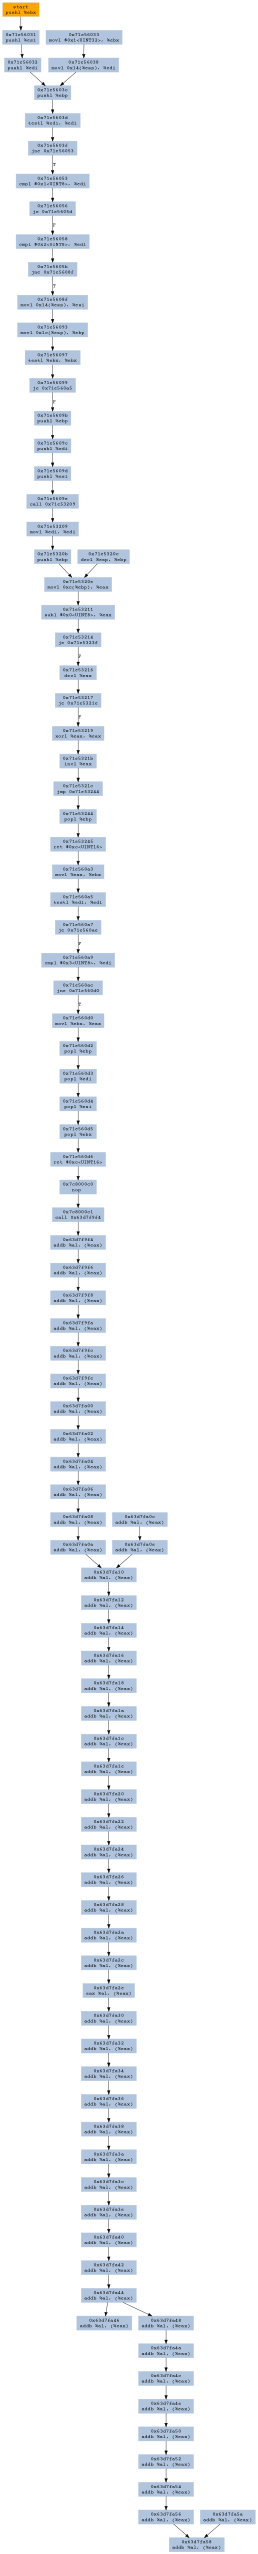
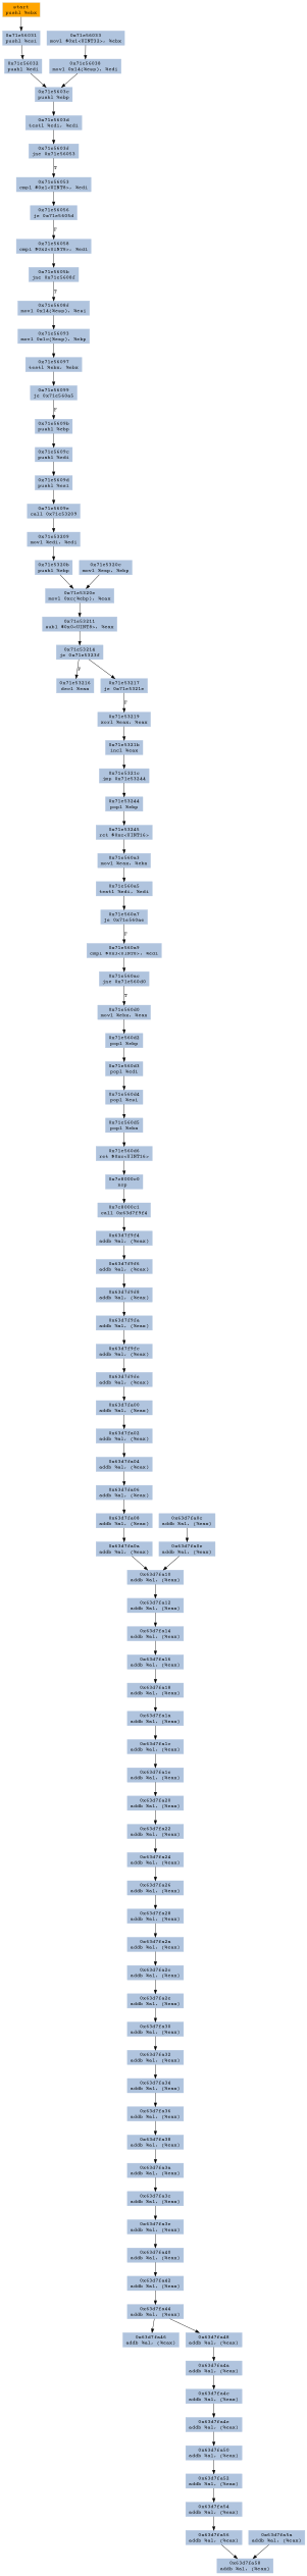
  digraph {
    fontname="Courier Prime"
    node [color=lightsteelblue fillcolor=lightsteelblue fontname="Courier Prime" shape=rectangle style=filled]
    edge [color="#000000" fontname="Courier Prime"]
    n1 [color=lightgrey fillcolor=orange label="start\npushl %ebx"]
    n2 [label="0x71e56031\npushl %esi"]
    n3 [label="0x71e56032\npushl %edi"]
    n4 [label="0x71e5603c\npushl %ebp"]
    n5 [label="0x71e56033\nmovl $0x1<UINT32>, %ebx"]
    n6 [label="0x71e56038\nmovl 0x14(%esp), %edi"]
    n7 [label="0x71e5603d\ntestl %edi, %edi"]
    n8 [label="0x71e5603f\njne 0x71e56053"]
    n9 [label="0x71e56053\ncmpl $0x1<UINT8>, %edi"]
    n10 [label="0x71e56056\nje 0x71e5605d"]
    n11 [label="0x71e56058\ncmpl $0x2<UINT8>, %edi"]
    n12 [label="0x71e5605b\njne 0x71e5608f"]
    n13 [label="0x71e5608f\nmovl 0x14(%esp), %esi"]
    n14 [label="0x71e56093\nmovl 0x1c(%esp), %ebp"]
    n15 [label="0x71e56097\ntestl %ebx, %ebx"]
    n16 [label="0x71e56099\nje 0x71e560a5"]
    n17 [label="0x71e5609b\npushl %ebp"]
    n18 [label="0x71e5609c\npushl %edi"]
    n19 [label="0x71e5609d\npushl %esi"]
    n20 [label="0x71e5609e\ncall 0x71e53209"]
    n21 [label="0x71e53209\nmovl %edi, %edi"]
    n22 [label="0x71e5320b\npushl %ebp"]
    n23 [label="0x71e5320e\nmovl 0xc(%ebp), %eax"]
-   n24 [label="0x71e5320c\ndecl %esp, %ebp"]
+   n24 [label="0x71e5320c\nmovl %esp, %ebp"]
    n25 [label="0x71e53211\nsubl $0x0<UINT8>, %eax"]
    n26 [label="0x71e53214\nje 0x71e5323f"]
    n27 [label="0x71e53216\ndecl %eax"]
    n28 [label="0x71e53217\nje 0x71e5321e"]
    n29 [label="0x71e53219\nxorl %eax, %eax"]
    n30 [label="0x71e5321b\nincl %eax"]
    n31 [label="0x71e5321c\njmp 0x71e53244"]
    n32 [label="0x71e53244\npopl %ebp"]
    n33 [label="0x71e53245\nret $0xc<UINT16>"]
    n34 [label="0x71e560a3\nmovl %eax, %ebx"]
    n35 [label="0x71e560a5\ntestl %edi, %edi"]
    n36 [label="0x71e560a7\nje 0x71e560ae"]
    n37 [label="0x71e560a9\ncmpl $0x3<UINT8>, %edi"]
    n38 [label="0x71e560ac\njne 0x71e560d0"]
    n39 [label="0x71e560d0\nmovl %ebx, %eax"]
    n40 [label="0x71e560d2\npopl %ebp"]
    n41 [label="0x71e560d3\npopl %edi"]
    n42 [label="0x71e560d4\npopl %esi"]
    n43 [label="0x71e560d5\npopl %ebx"]
    n44 [label="0x71e560d6\nret $0xc<UINT16>"]
    n45 [label="0x7c8000c0\nnop "]
    n46 [label="0x7c8000c1\ncall 0x63d7f9f4"]
    n47 [label="0x63d7f9f4\naddb %al, (%eax)"]
    n48 [label="0x63d7f9f6\naddb %al, (%eax)"]
    n49 [label="0x63d7f9f8\naddb %al, (%eax)"]
    n50 [label="0x63d7f9fa\naddb %al, (%eax)"]
    n51 [label="0x63d7f9fc\naddb %al, (%eax)"]
    n52 [label="0x63d7f9fe\naddb %al, (%eax)"]
    n53 [label="0x63d7fa00\naddb %al, (%eax)"]
    n54 [label="0x63d7fa02\naddb %al, (%eax)"]
    n55 [label="0x63d7fa04\naddb %al, (%eax)"]
    n56 [label="0x63d7fa06\naddb %al, (%eax)"]
    n57 [label="0x63d7fa08\naddb %al, (%eax)"]
    n58 [label="0x63d7fa0a\naddb %al, (%eax)"]
    n59 [label="0x63d7fa10\naddb %al, (%eax)"]
    n60 [label="0x63d7fa0c\naddb %al, (%eax)"]
    n61 [label="0x63d7fa0e\naddb %al, (%eax)"]
    n62 [label="0x63d7fa12\naddb %al, (%eax)"]
    n63 [label="0x63d7fa14\naddb %al, (%eax)"]
    n64 [label="0x63d7fa16\naddb %al, (%eax)"]
    n65 [label="0x63d7fa18\naddb %al, (%eax)"]
    n66 [label="0x63d7fa1a\naddb %al, (%eax)"]
    n67 [label="0x63d7fa1c\naddb %al, (%eax)"]
    n68 [label="0x63d7fa1e\naddb %al, (%eax)"]
    n69 [label="0x63d7fa20\naddb %al, (%eax)"]
    n70 [label="0x63d7fa22\naddb %al, (%eax)"]
    n71 [label="0x63d7fa24\naddb %al, (%eax)"]
    n72 [label="0x63d7fa26\naddb %al, (%eax)"]
    n73 [label="0x63d7fa28\naddb %al, (%eax)"]
    n74 [label="0x63d7fa2a\naddb %al, (%eax)"]
    n75 [label="0x63d7fa2c\naddb %al, (%eax)"]
-   n76 [label="0x63d7fa2e\neax %al, (%eax)"]
+   n76 [label="0x63d7fa2e\naddb %al, (%eax)"]
    n77 [label="0x63d7fa30\naddb %al, (%eax)"]
    n78 [label="0x63d7fa32\naddb %al, (%eax)"]
    n79 [label="0x63d7fa34\naddb %al, (%eax)"]
    n80 [label="0x63d7fa36\naddb %al, (%eax)"]
    n81 [label="0x63d7fa38\naddb %al, (%eax)"]
    n82 [label="0x63d7fa3a\naddb %al, (%eax)"]
    n83 [label="0x63d7fa3c\naddb %al, (%eax)"]
    n84 [label="0x63d7fa3e\naddb %al, (%eax)"]
    n85 [label="0x63d7fa40\naddb %al, (%eax)"]
    n86 [label="0x63d7fa42\naddb %al, (%eax)"]
    n87 [label="0x63d7fa44\naddb %al, (%eax)"]
    n88 [label="0x63d7fa46\naddb %al, (%eax)"]
    n89 [label="0x63d7fa48\naddb %al, (%eax)"]
    n90 [label="0x63d7fa4a\naddb %al, (%eax)"]
    n91 [label="0x63d7fa4c\naddb %al, (%eax)"]
    n92 [label="0x63d7fa4e\naddb %al, (%eax)"]
    n93 [label="0x63d7fa50\naddb %al, (%eax)"]
    n94 [label="0x63d7fa52\naddb %al, (%eax)"]
    n95 [label="0x63d7fa54\naddb %al, (%eax)"]
    n96 [label="0x63d7fa56\naddb %al, (%eax)"]
    n97 [label="0x63d7fa58\naddb %al, (%eax)"]
    n98 [label="0x63d7fa5a\naddb %al, (%eax)"]
    n1 -> n2
    n2 -> n3
    n3 -> n4
    n4 -> n7
    n5 -> n6
    n6 -> n4
    n7 -> n8
    n8 -> n9 [label=T]
    n9 -> n10
    n10 -> n11 [label=F]
    n11 -> n12
    n12 -> n13 [label=T]
    n13 -> n14
    n14 -> n15
    n15 -> n16
    n16 -> n17 [label=F]
    n17 -> n18
    n18 -> n19
    n19 -> n20
    n20 -> n21
    n21 -> n22
    n22 -> n23
    n23 -> n25
    n24 -> n23
    n25 -> n26
    n26 -> n27 [label=F]
-   n27 -> n28
+   n26 -> n28
    n28 -> n29 [label=F]
    n29 -> n30
    n30 -> n31
    n31 -> n32
    n32 -> n33
    n33 -> n34
    n34 -> n35
    n35 -> n36
    n36 -> n37 [label=F]
    n37 -> n38
    n38 -> n39 [label=T]
    n39 -> n40
    n40 -> n41
    n41 -> n42
    n42 -> n43
    n43 -> n44
    n44 -> n45
    n45 -> n46
    n46 -> n47
    n47 -> n48
    n48 -> n49
    n49 -> n50
    n50 -> n51
    n51 -> n52
    n52 -> n53
    n53 -> n54
    n54 -> n55
    n55 -> n56
    n56 -> n57
    n57 -> n58
    n58 -> n59
    n59 -> n62
    n60 -> n61
    n61 -> n59
    n62 -> n63
    n63 -> n64
    n64 -> n65
    n65 -> n66
    n66 -> n67
    n67 -> n68
    n68 -> n69
    n69 -> n70
    n70 -> n71
    n71 -> n72
    n72 -> n73
    n73 -> n74
    n74 -> n75
    n75 -> n76
    n76 -> n77
    n77 -> n78
    n78 -> n79
    n79 -> n80
    n80 -> n81
    n81 -> n82
    n82 -> n83
    n83 -> n84
    n84 -> n85
    n85 -> n86
    n86 -> n87
    n87 -> n88
    n87 -> n89
    n89 -> n90
    n90 -> n91
    n91 -> n92
    n92 -> n93
    n93 -> n94
    n94 -> n95
    n95 -> n96
    n96 -> n97
    n98 -> n97
  }
